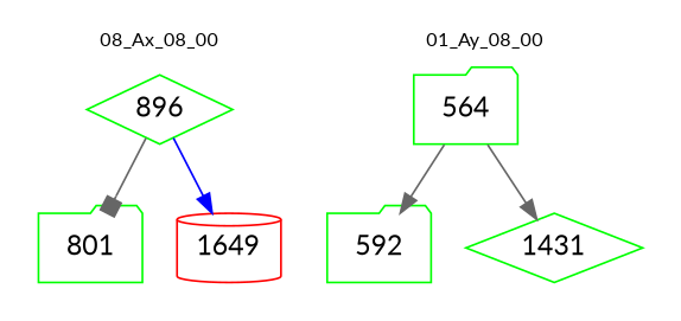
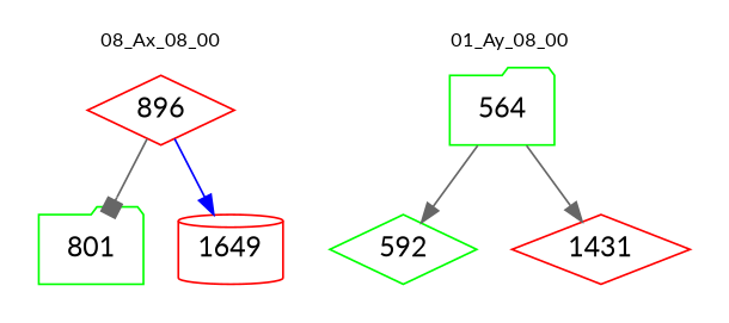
  digraph {
    fontname=Lato
    node [color=green fontname=Lato shape=diamond]
    edge [arrowhead=normal color=gray40 fontname=Lato]
-   n1 [label=896]
+   n1 [color=red label=896]
    n2 [label=801 shape=folder]
    n3 [color=red label=1649 shape=cylinder]
    n4 [label=564 shape=folder]
-   n5 [label=592 shape=folder]
-   n6 [label=1431]
+   n5 [label=592]
+   n6 [color=red label=1431]
    subgraph cluster_1 {
      color=white
      fontsize=10
      label="08_Ax_08_00"
      n1
      n2
      n3
    }
    subgraph cluster_2 {
      color=white
      fontsize=10
      label="01_Ay_08_00"
      n4
      n5
      n6
    }
    n1 -> n2 [arrowhead=box]
    n1 -> n3 [color=blue]
    n4 -> n5
    n4 -> n6
  }
